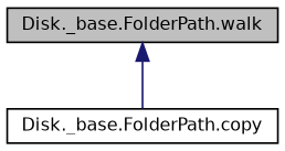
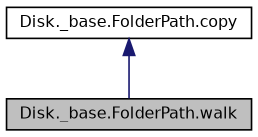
  digraph {
    rankdir=TB
    node [color=black fontname=Helvetica fontsize=10 shape=record]
    n1 [fillcolor=grey75 fontcolor=black height=0.2 label="Disk._base.FolderPath.walk" style=filled width=0.4]
    n2 [height=0.2 label="Disk._base.FolderPath.copy" width=0.4]
-   n1 -> n2 [color=midnightblue dir=back fontname=Helvetica fontsize=10 labelfontname=Helvetica labelfontsize=10 style=solid]
+   n2 -> n1 [color=midnightblue dir=back fontname=Helvetica fontsize=10 labelfontname=Helvetica labelfontsize=10 style=solid]
  }
